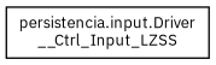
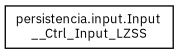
  digraph {
    rankdir=TB
    fontname="IBM Plex Sans"
-   n1 [color=black fillcolor=white fontname="IBM Plex Sans" fontsize=10 height=0.2 label="persistencia.input.Driver\l__Ctrl_Input_LZSS" shape=record style=filled width=0.4]
+   n1 [color=black fillcolor=white fontname="IBM Plex Sans" fontsize=10 height=0.2 label="persistencia.input.Input\l__Ctrl_Input_LZSS" shape=record style=filled width=0.4]
  }
